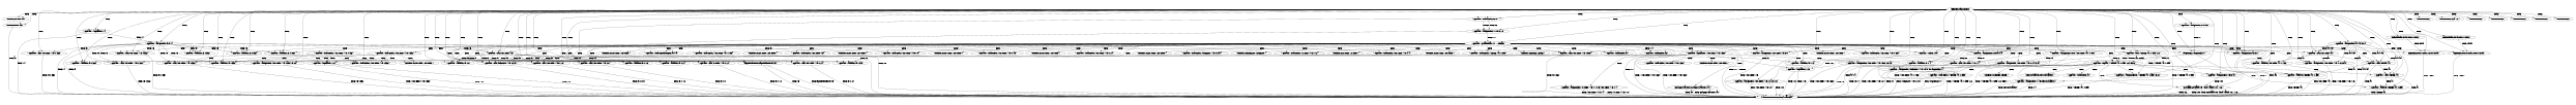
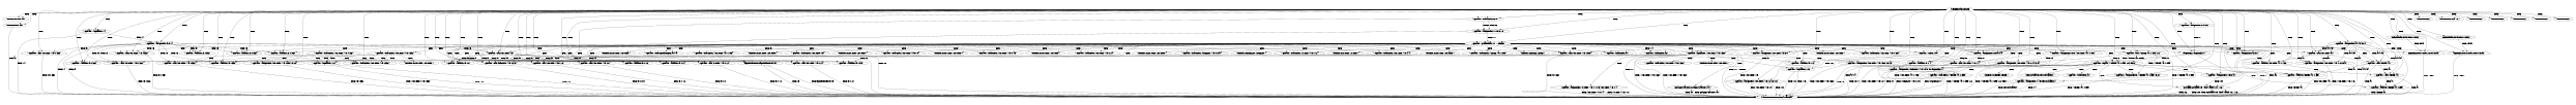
  digraph {
-   n1 [label="(RETURN,tftp_connect)"]
+   n1 [label="(METHOD,tftp_connect)"]
    n2 [label="(PARAM,_QWORD *a1)"]
    n3 [label="(PARAM,_BYTE *a2)"]
    n4 [label="(<operator>.assignment,a1[148] = v4)"]
    n5 [label="(<operator>.logicalNot,!v4)"]
    n6 [label="(IDENTIFIER,L,)"]
    n7 [label="(<operator>.assignment,v5 = v4)"]
    n8 [label="(IDENTIFIER,v6,if ( v6 ))"]
    n9 [label="(<operator>.assignment,v11 = v6 - 8)"]
    n10 [label="(<operator>.subtraction,v6 - 8)"]
    n11 [label="(IDENTIFIER,L,)"]
    n12 [label="(<operator>.greaterThan,v11 > 0xFFB0)"]
    n13 [label="(RETURN,return result;,return result;)"]
    n14 [label="(IDENTIFIER,result,return result;)"]
    n15 [label="(<operator>.cast,(_QWORD *)(v5 + 352))"]
    n16 [label="(<operator>.addition,v5 + 352)"]
    n17 [label="(<operator>.assignment,v7 = 512)"]
    n18 [label="(<operator>.cast,(_QWORD *)(v5 + 352))"]
    n19 [label="(<operator>.addition,v5 + 352)"]
    n20 [label="(<operator>.assignment,*(_QWORD *)(v5 + 352) = v12)"]
    n21 [label="(<operator>.cast,(_QWORD *)(v5 + 352))"]
    n22 [label="(<operator>.addition,v5 + 352)"]
    n23 [label="(<operator>.logicalNot,!v12)"]
    n24 [label="(IDENTIFIER,L,)"]
    n25 [label="(<operator>.cast,(_QWORD *)(v5 + 360))"]
    n26 [label="(<operator>.addition,v5 + 360)"]
    n27 [label="(<operator>.assignment,*(_QWORD *)(v5 + 360) = v13)"]
    n28 [label="(<operator>.cast,(_QWORD *)(v5 + 360))"]
    n29 [label="(<operator>.addition,v5 + 360)"]
    n30 [label="(<operator>.logicalNot,!v13)"]
    n31 [label="(IDENTIFIER,L,)"]
    n32 [label="(<operator>.assignment,v8 = a1[14])"]
    n33 [label="(<operator>.assignment,v9 = *((_DWORD *)a1 + 156))"]
    n34 [label="(<operator>.addition,(_DWORD *)a1 + 156)"]
    n35 [label="(<operator>.cast,(_DWORD *)a1)"]
    n36 [label="(<operator>.assignment,*(_DWORD *)v5 = 0)"]
    n37 [label="(<operator>.cast,(_DWORD *)v5)"]
    n38 [label="(<operator>.cast,(_DWORD *)(v5 + 8))"]
    n39 [label="(<operator>.addition,v5 + 8)"]
    n40 [label="(<operator>.minus,-100)"]
    n41 [label="(<operator>.assignment,*(_QWORD *)(v5 + 16) = a1)"]
    n42 [label="(<operator>.cast,(_QWORD *)(v5 + 16))"]
    n43 [label="(<operator>.addition,v5 + 16)"]
    n44 [label="(<operator>.assignment,*(_DWORD *)(v5 + 24) = v9)"]
    n45 [label="(<operator>.cast,(_DWORD *)(v5 + 24))"]
    n46 [label="(<operator>.addition,v5 + 24)"]
    n47 [label="(<operator>.cast,(int32x2_t *)(v5 + 340))"]
    n48 [label="(<operator>.addition,v5 + 340)"]
    n49 [label="(vdup_n_s32,vdup_n_s32(v7))"]
    n50 [label="(<operator>.cast,(_WORD *)(v5 + 72))"]
    n51 [label="(<operator>.addition,v5 + 72)"]
    n52 [label="(<operator>.cast,(_DWORD *)(v8 + 4))"]
    n53 [label="(<operator>.addition,v8 + 4)"]
    n54 [label="(tftp_set_timeouts,tftp_set_timeouts(v5))"]
    n55 [label="(<operator>.equals,(*((_BYTE *)a1 + 895) & 2) == 0)"]
    n56 [label="(<operator>.and,*((_BYTE *)a1 + 895) & 2)"]
    n57 [label="(<operator>.addition,(_BYTE *)a1 + 895)"]
    n58 [label="(<operator>.cast,(_BYTE *)a1)"]
    n59 [label="(<operator>.assignment,v14 = __errno_location())"]
    n60 [label="(<operator>.assignment,v15 = *a1)"]
    n61 [label="(Curl_failf,Curl_failf(v15, \"bind() failed; %s\", v16))"]
    n62 [label="(IDENTIFIER,L,)"]
    n63 [label="(<operators>.assignmentOr,*((_BYTE *)a1 + 895) |= 2u)"]
    n64 [label="(<operator>.addition,(_BYTE *)a1 + 895)"]
    n65 [label="(<operator>.cast,(_BYTE *)a1)"]
    n66 [label="(IDENTIFIER,L,)"]
    n67 [label="(<operator>.assignment,*a2 = 1)"]
    n68 [label="(RETURN,return result;,return result;)"]
    n69 [label="(IDENTIFIER,result,return result;)"]
    n70 [label="(METHOD_RETURN,__int64 __fastcall)"]
    n71 [label="(<operator>.logicalNot,!*(_QWORD *)(v5 + 360))"]
    n72 [label="(<operator>.assignment,*(_DWORD *)(v5 + 8) = -100)"]
    n73 [label="(<operator>.assignment,*(int32x2_t *)(v5 + 340) = vdup_n_s32(v7))"]
    n74 [label="(<operator>.assignment,*(_WORD *)(v5 + 72) = *(_DWORD *)(v8 + 4))"]
    n75 [label="(Curl_pgrsStartNow,Curl_pgrsStartNow(*a1))"]
    n76 [label="(<operator>.indirection,*(_QWORD *)(v5 + 352))"]
    n77 [label="(UNKNOWN,_QWORD *,_QWORD *)"]
    n78 [label="(<operator>.indirection,*(_QWORD *)(v5 + 360))"]
    n79 [label="(UNKNOWN,_QWORD *,_QWORD *)"]
    n80 [label="(<operator>.indirectIndexAccess,a1[14])"]
    n81 [label="(<operator>.indirection,*((_DWORD *)a1 + 156))"]
    n82 [label="(UNKNOWN,_DWORD *,_DWORD *)"]
    n83 [label="(<operator>.indirection,*(_DWORD *)v5)"]
    n84 [label="(UNKNOWN,_DWORD *,_DWORD *)"]
    n85 [label="(<operator>.indirection,*(_DWORD *)(v5 + 8))"]
    n86 [label="(UNKNOWN,_DWORD *,_DWORD *)"]
    n87 [label="(<operator>.indirection,*(_QWORD *)(v5 + 16))"]
    n88 [label="(UNKNOWN,_QWORD *,_QWORD *)"]
    n89 [label="(<operator>.indirection,*(_DWORD *)(v5 + 24))"]
    n90 [label="(UNKNOWN,_DWORD *,_DWORD *)"]
    n91 [label="(<operator>.indirection,*(int32x2_t *)(v5 + 340))"]
    n92 [label="(UNKNOWN,int32x2_t *,int32x2_t *)"]
    n93 [label="(<operator>.indirection,*(_WORD *)(v5 + 72))"]
    n94 [label="(UNKNOWN,_WORD *,_WORD *)"]
    n95 [label="(<operator>.indirection,*(_DWORD *)(v8 + 4))"]
    n96 [label="(UNKNOWN,_DWORD *,_DWORD *)"]
    n97 [label="(<operator>.indirection,*((_BYTE *)a1 + 895))"]
    n98 [label="(UNKNOWN,_BYTE *,_BYTE *)"]
    n99 [label="(<operator>.indirection,*a1)"]
    n100 [label="(<operator>.indirection,*a2)"]
    n101 [label="(__errno_location,__errno_location())"]
    n102 [label="(<operator>.indirection,*a1)"]
    n103 [label="(<operator>.indirection,*((_BYTE *)a1 + 895))"]
    n104 [label="(UNKNOWN,_BYTE *,_BYTE *)"]
    n105 [label="(<operator>.indirection,*(_QWORD *)(v5 + 360))"]
    n106 [label="(UNKNOWN,_QWORD *,_QWORD *)"]
    n107 [label="(<operator>.indirection,*(_QWORD *)(v5 + 352))"]
    n108 [label="(UNKNOWN,_QWORD *,_QWORD *)"]
    n109 [label="(<operator>.indirection,*(_QWORD *)(v5 + 352))"]
    n1 -> n2 [label="DDG: "]
    n1 -> n3 [label="DDG: "]
    n1 -> n4 [label="DDG: "]
    n1 -> n5 [label="DDG: "]
    n1 -> n6 [label="DDG: "]
    n1 -> n7 [label="DDG: "]
    n1 -> n8 [label="DDG: "]
    n1 -> n9 [label="DDG: "]
    n1 -> n10 [label="DDG: "]
    n1 -> n11 [label="DDG: "]
    n1 -> n12 [label="DDG: "]
    n1 -> n13 [label="DDG: "]
    n1 -> n14 [label="DDG: "]
    n1 -> n15 [label="DDG: "]
    n1 -> n16 [label="DDG: "]
    n1 -> n17 [label="DDG: "]
    n1 -> n18 [label="DDG: "]
    n1 -> n19 [label="DDG: "]
    n1 -> n20 [label="DDG: "]
    n1 -> n21 [label="DDG: "]
    n1 -> n22 [label="DDG: "]
    n1 -> n23 [label="DDG: "]
    n1 -> n24 [label="DDG: "]
    n1 -> n25 [label="DDG: "]
    n1 -> n26 [label="DDG: "]
    n1 -> n27 [label="DDG: "]
    n1 -> n28 [label="DDG: "]
    n1 -> n29 [label="DDG: "]
    n1 -> n30 [label="DDG: "]
    n1 -> n31 [label="DDG: "]
    n1 -> n32 [label="DDG: "]
    n1 -> n33 [label="DDG: "]
    n1 -> n34 [label="DDG: "]
    n1 -> n35 [label="DDG: "]
    n1 -> n36 [label="DDG: "]
    n1 -> n37 [label="DDG: "]
    n1 -> n38 [label="DDG: "]
    n1 -> n39 [label="DDG: "]
    n1 -> n40 [label="DDG: "]
    n1 -> n41 [label="DDG: "]
    n1 -> n42 [label="DDG: "]
    n1 -> n43 [label="DDG: "]
    n1 -> n44 [label="DDG: "]
    n1 -> n45 [label="DDG: "]
    n1 -> n46 [label="DDG: "]
    n1 -> n47 [label="DDG: "]
    n1 -> n48 [label="DDG: "]
    n1 -> n49 [label="DDG: "]
    n1 -> n50 [label="DDG: "]
    n1 -> n51 [label="DDG: "]
    n1 -> n52 [label="DDG: "]
    n1 -> n53 [label="DDG: "]
    n1 -> n54 [label="DDG: "]
    n1 -> n55 [label="DDG: "]
    n1 -> n56 [label="DDG: "]
    n1 -> n57 [label="DDG: "]
    n1 -> n58 [label="DDG: "]
    n1 -> n59 [label="DDG: "]
    n1 -> n60 [label="DDG: "]
    n1 -> n61 [label="DDG: "]
    n1 -> n62 [label="DDG: "]
    n1 -> n63 [label="DDG: "]
    n1 -> n64 [label="DDG: "]
    n1 -> n65 [label="DDG: "]
    n1 -> n66 [label="DDG: "]
    n1 -> n67 [label="DDG: "]
    n1 -> n68 [label="DDG: "]
    n1 -> n69 [label="DDG: "]
    n3 -> n70 [label="DDG: a2"]
    n4 -> n35 [label="DDG: a1[148]"]
    n4 -> n41 [label="DDG: a1[148]"]
    n4 -> n58 [label="DDG: a1[148]"]
    n4 -> n65 [label="DDG: a1[148]"]
    n4 -> n70 [label="DDG: a1[148]"]
    n5 -> n7 [label="DDG: v4"]
    n5 -> n70 [label="DDG: !v4"]
    n7 -> n15 [label="DDG: v5"]
    n7 -> n16 [label="DDG: v5"]
    n7 -> n18 [label="DDG: v5"]
    n7 -> n19 [label="DDG: v5"]
    n7 -> n21 [label="DDG: v5"]
    n7 -> n22 [label="DDG: v5"]
    n7 -> n25 [label="DDG: v5"]
    n7 -> n26 [label="DDG: v5"]
    n7 -> n28 [label="DDG: v5"]
    n7 -> n29 [label="DDG: v5"]
    n7 -> n37 [label="DDG: v5"]
    n7 -> n70 [label="DDG: v4"]
    n7 -> n70 [label="DDG: v5"]
    n9 -> n12 [label="DDG: v11"]
    n9 -> n70 [label="DDG: 100"]
    n10 -> n9 [label="DDG: v6"]
    n10 -> n9 [label="DDG: 8"]
    n10 -> n70 [label="DDG: v6"]
    n12 -> n13 [label="CDG: "]
    n12 -> n15 [label="CDG: "]
    n12 -> n16 [label="CDG: "]
    n12 -> n25 [label="CDG: "]
    n12 -> n26 [label="CDG: "]
    n12 -> n32 [label="CDG: "]
    n12 -> n33 [label="CDG: "]
    n12 -> n34 [label="CDG: "]
    n12 -> n35 [label="CDG: "]
    n12 -> n36 [label="CDG: "]
    n12 -> n37 [label="CDG: "]
    n12 -> n38 [label="CDG: "]
    n12 -> n39 [label="CDG: "]
    n12 -> n40 [label="CDG: "]
    n12 -> n41 [label="CDG: "]
    n12 -> n42 [label="CDG: "]
    n12 -> n43 [label="CDG: "]
    n12 -> n44 [label="CDG: "]
    n12 -> n45 [label="CDG: "]
    n12 -> n46 [label="CDG: "]
    n12 -> n47 [label="CDG: "]
    n12 -> n48 [label="CDG: "]
    n12 -> n49 [label="CDG: "]
    n12 -> n50 [label="CDG: "]
    n12 -> n51 [label="CDG: "]
    n12 -> n52 [label="CDG: "]
    n12 -> n53 [label="CDG: "]
    n12 -> n54 [label="CDG: "]
    n12 -> n55 [label="CDG: "]
    n12 -> n56 [label="CDG: "]
    n12 -> n57 [label="CDG: "]
    n12 -> n58 [label="CDG: "]
    n12 -> n67 [label="CDG: "]
    n12 -> n68 [label="CDG: "]
    n12 -> n70 [label="DDG: v11 > 0xFFB0"]
    n12 -> n70 [label="DDG: v11"]
    n12 -> n71 [label="CDG: "]
    n12 -> n72 [label="CDG: "]
    n12 -> n73 [label="CDG: "]
    n12 -> n74 [label="CDG: "]
    n12 -> n75 [label="CDG: "]
    n12 -> n76 [label="CDG: "]
    n12 -> n77 [label="CDG: "]
    n12 -> n78 [label="CDG: "]
    n12 -> n79 [label="CDG: "]
    n12 -> n80 [label="CDG: "]
    n12 -> n81 [label="CDG: "]
    n12 -> n82 [label="CDG: "]
    n12 -> n83 [label="CDG: "]
    n12 -> n84 [label="CDG: "]
    n12 -> n85 [label="CDG: "]
    n12 -> n86 [label="CDG: "]
    n12 -> n87 [label="CDG: "]
    n12 -> n88 [label="CDG: "]
    n12 -> n89 [label="CDG: "]
    n12 -> n90 [label="CDG: "]
    n12 -> n91 [label="CDG: "]
    n12 -> n92 [label="CDG: "]
    n12 -> n93 [label="CDG: "]
    n12 -> n94 [label="CDG: "]
    n12 -> n95 [label="CDG: "]
    n12 -> n96 [label="CDG: "]
    n12 -> n97 [label="CDG: "]
    n12 -> n98 [label="CDG: "]
    n12 -> n99 [label="CDG: "]
    n12 -> n100 [label="DDG: v14"]
    n13 -> n70 [label="DDG: <RET>"]
    n14 -> n13 [label="DDG: result"]
    n15 -> n70 [label="DDG: v5 + 352"]
    n17 -> n49 [label="DDG: v7"]
    n18 -> n70 [label="DDG: v5 + 352"]
    n20 -> n70 [label="DDG: *(_QWORD *)(v5 + 352)"]
    n21 -> n70 [label="DDG: v5 + 352"]
    n23 -> n70 [label="DDG: v12"]
    n23 -> n70 [label="DDG: !v12"]
    n25 -> n70 [label="DDG: v5 + 360"]
    n27 -> n70 [label="DDG: *(_QWORD *)(v5 + 360)"]
    n28 -> n70 [label="DDG: v5 + 360"]
    n30 -> n70 [label="DDG: !v13"]
    n30 -> n70 [label="DDG: v13"]
    n32 -> n52 [label="DDG: v8"]
    n32 -> n53 [label="DDG: v8"]
    n32 -> n70 [label="DDG: a1[14]"]
    n33 -> n44 [label="DDG: v9"]
    n33 -> n70 [label="DDG: *((_DWORD *)a1 + 156)"]
    n34 -> n70 [label="DDG: (_DWORD *)a1"]
    n35 -> n34 [label="DDG: a1"]
    n35 -> n41 [label="DDG: a1"]
    n35 -> n58 [label="DDG: a1"]
    n36 -> n70 [label="DDG: *(_DWORD *)v5"]
    n37 -> n38 [label="DDG: v5"]
    n37 -> n39 [label="DDG: v5"]
    n37 -> n42 [label="DDG: v5"]
    n37 -> n43 [label="DDG: v5"]
    n37 -> n45 [label="DDG: v5"]
    n37 -> n46 [label="DDG: v5"]
    n37 -> n47 [label="DDG: v5"]
    n37 -> n48 [label="DDG: v5"]
    n37 -> n50 [label="DDG: v5"]
    n37 -> n51 [label="DDG: v5"]
    n37 -> n54 [label="DDG: v5"]
    n38 -> n70 [label="DDG: v5 + 8"]
    n40 -> n72 [label="DDG: 100"]
    n41 -> n70 [label="DDG: *(_QWORD *)(v5 + 16)"]
    n42 -> n70 [label="DDG: v5 + 16"]
    n44 -> n70 [label="DDG: v9"]
    n44 -> n70 [label="DDG: *(_DWORD *)(v5 + 24)"]
    n45 -> n70 [label="DDG: v5 + 24"]
    n47 -> n70 [label="DDG: v5 + 340"]
    n49 -> n70 [label="DDG: v7"]
    n49 -> n73 [label="DDG: v7"]
    n50 -> n70 [label="DDG: v5 + 72"]
    n52 -> n70 [label="DDG: v8 + 4"]
    n53 -> n70 [label="DDG: v8"]
    n54 -> n70 [label="DDG: tftp_set_timeouts(v5)"]
    n54 -> n70 [label="DDG: v5"]
    n55 -> n59 [label="CDG: "]
    n55 -> n60 [label="CDG: "]
    n55 -> n61 [label="CDG: "]
    n55 -> n63 [label="CDG: "]
    n55 -> n64 [label="CDG: "]
    n55 -> n65 [label="CDG: "]
    n55 -> n70 [label="DDG: (*((_BYTE *)a1 + 895) & 2) == 0"]
    n55 -> n70 [label="DDG: *((_BYTE *)a1 + 895) & 2"]
    n55 -> n101 [label="CDG: "]
    n55 -> n102 [label="CDG: "]
    n55 -> n103 [label="CDG: "]
    n55 -> n104 [label="CDG: "]
    n56 -> n55 [label="DDG: *((_BYTE *)a1 + 895)"]
    n56 -> n55 [label="DDG: 2"]
    n56 -> n63 [label="DDG: *((_BYTE *)a1 + 895)"]
    n56 -> n70 [label="DDG: *((_BYTE *)a1 + 895)"]
    n57 -> n70 [label="DDG: (_BYTE *)a1"]
    n58 -> n57 [label="DDG: a1"]
    n58 -> n65 [label="DDG: a1"]
    n58 -> n70 [label="DDG: a1"]
    n59 -> n70 [label="DDG: __errno_location()"]
    n59 -> n70 [label="DDG: v14"]
    n60 -> n61 [label="DDG: v15"]
    n61 -> n70 [label="DDG: v15"]
    n61 -> n70 [label="DDG: Curl_failf(v15, \"bind() failed; %s\", v16)"]
    n61 -> n70 [label="DDG: v16"]
    n63 -> n70 [label="DDG: *((_BYTE *)a1 + 895)"]
    n64 -> n70 [label="DDG: (_BYTE *)a1"]
    n65 -> n64 [label="DDG: a1"]
    n65 -> n70 [label="DDG: a1"]
    n67 -> n70 [label="DDG: *a2"]
    n68 -> n70 [label="DDG: <RET>"]
    n69 -> n68 [label="DDG: result"]
    n71 -> n27 [label="CDG: "]
    n71 -> n28 [label="CDG: "]
    n71 -> n29 [label="CDG: "]
    n71 -> n30 [label="CDG: "]
    n71 -> n70 [label="DDG: *(_QWORD *)(v5 + 360)"]
    n71 -> n70 [label="DDG: !*(_QWORD *)(v5 + 360)"]
    n71 -> n105 [label="CDG: "]
    n71 -> n106 [label="CDG: "]
    n72 -> n70 [label="DDG: -100"]
    n72 -> n70 [label="DDG: *(_DWORD *)(v5 + 8)"]
    n73 -> n70 [label="DDG: *(int32x2_t *)(v5 + 340)"]
    n73 -> n70 [label="DDG: vdup_n_s32(v7)"]
    n74 -> n70 [label="DDG: *(_WORD *)(v5 + 72)"]
    n74 -> n70 [label="DDG: *(_DWORD *)(v8 + 4)"]
    n75 -> n70 [label="DDG: Curl_pgrsStartNow(*a1)"]
    n75 -> n70 [label="DDG: *a1"]
    n76 -> n20 [label="CDG: "]
    n76 -> n21 [label="CDG: "]
    n76 -> n22 [label="CDG: "]
    n76 -> n23 [label="CDG: "]
    n76 -> n107 [label="CDG: "]
    n76 -> n108 [label="CDG: "]
    n109 -> n20 [label="CDG: "]
    n109 -> n21 [label="CDG: "]
    n109 -> n22 [label="CDG: "]
    n109 -> n23 [label="CDG: "]
    n109 -> n107 [label="CDG: "]
    n109 -> n108 [label="CDG: "]
  }
